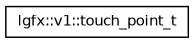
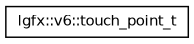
  digraph {
    rankdir=LR
-   n1 [color=black fillcolor=white fontname=Helvetica fontsize=10 height=0.2 label="lgfx::v1::touch_point_t" shape=record style=filled width=0.4]
+   n1 [color=black fillcolor=white fontname=Helvetica fontsize=10 height=0.2 label="lgfx::v6::touch_point_t" shape=record style=filled width=0.4]
  }
